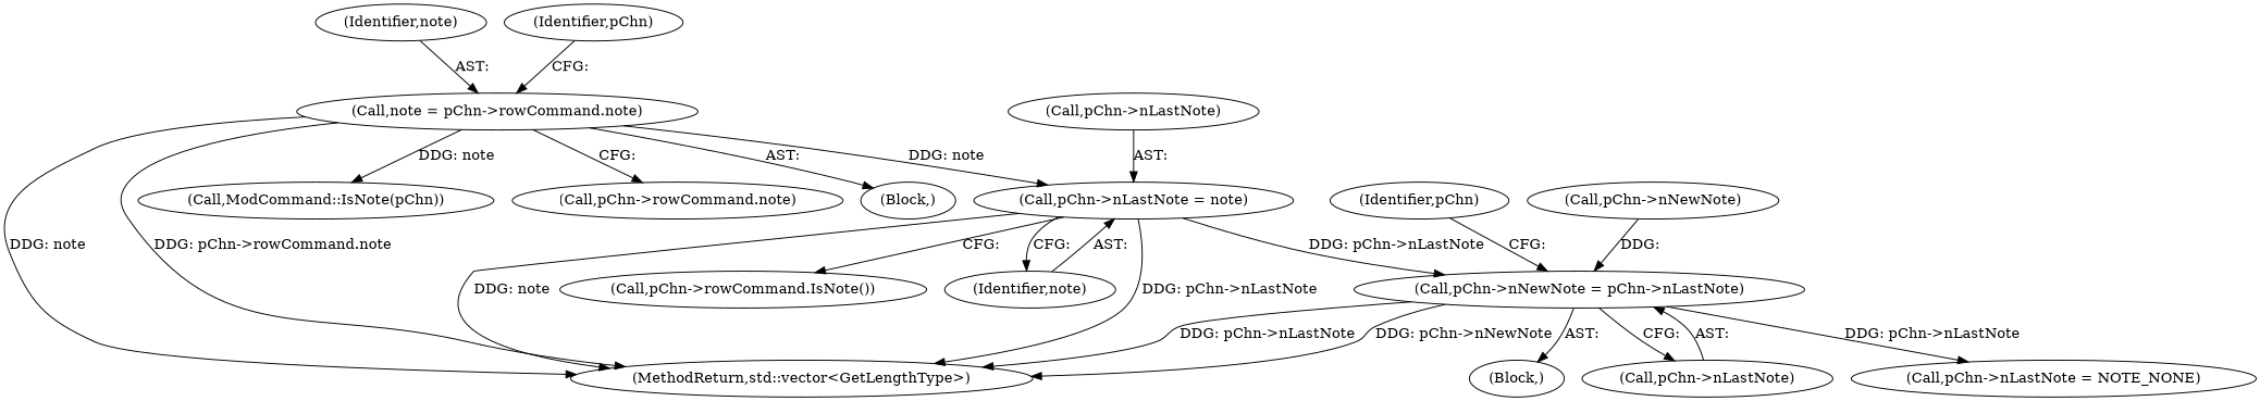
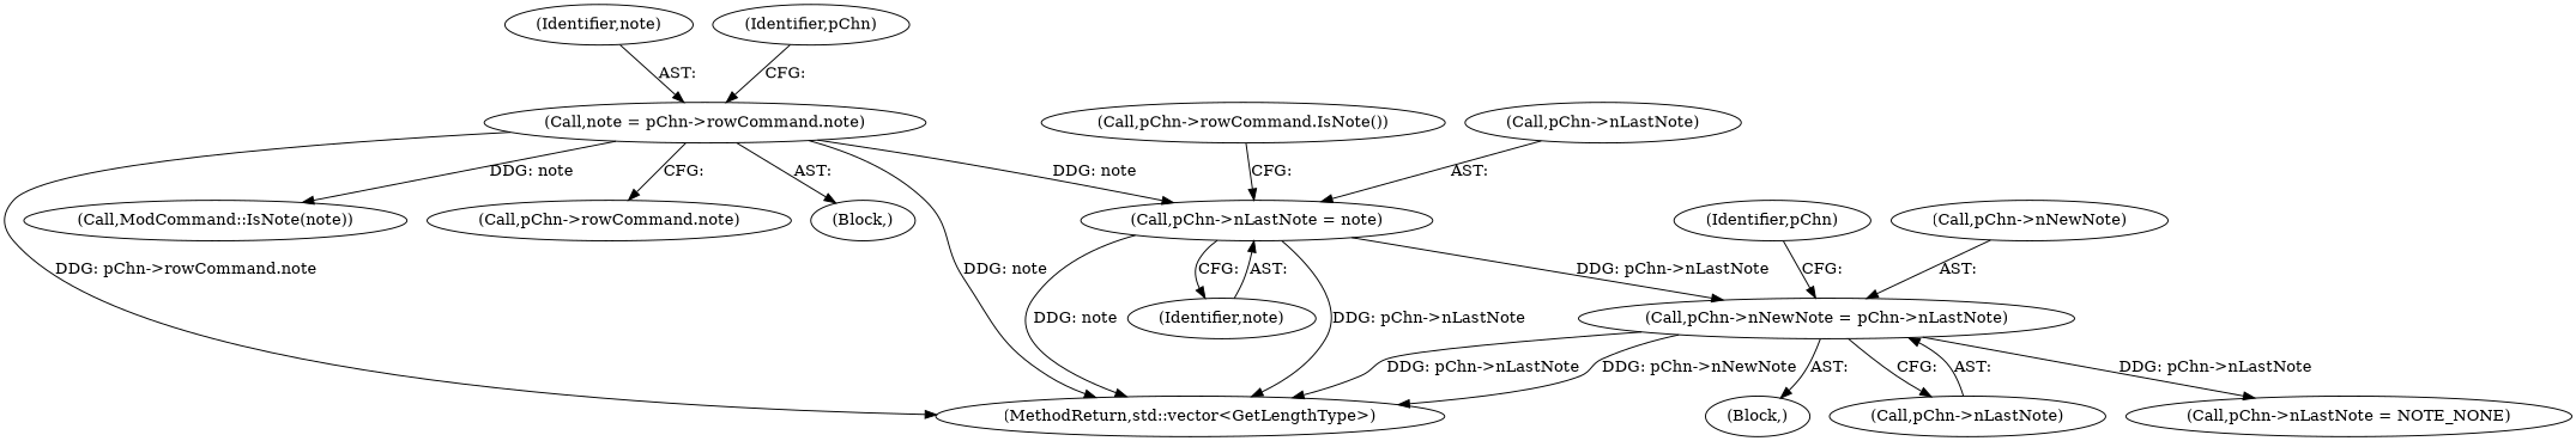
  digraph {
    n1 [label="(Call,pChn->nLastNote = note)"]
    n2 [label="(Call,pChn->nNewNote = pChn->nLastNote)"]
    n3 [label="(Identifier,note)"]
    n4 [label="(MethodReturn,std::vector<GetLengthType>)"]
    n5 [label="(Block,)"]
    n6 [label="(Call,pChn->nLastNote)"]
    n7 [label="(Call,pChn->nLastNote = NOTE_NONE)"]
    n8 [label="(Call,note = pChn->rowCommand.note)"]
-   n9 [label="(Call,ModCommand::IsNote(pChn))"]
+   n9 [label="(Call,ModCommand::IsNote(note))"]
    n10 [label="(Call,pChn->rowCommand.note)"]
    n11 [label="(Block,)"]
    n12 [label="(Identifier,pChn)"]
    n13 [label="(Identifier,note)"]
    n14 [label="(Identifier,pChn)"]
    n15 [label="(Call,pChn->rowCommand.IsNote())"]
    n16 [label="(Call,pChn->nNewNote)"]
    n17 [label="(Call,pChn->nLastNote)"]
    n1 -> n2 [label="DDG: pChn->nLastNote"]
    n1 -> n3 [label="CFG: "]
    n1 -> n4 [label="DDG: pChn->nLastNote"]
    n1 -> n4 [label="DDG: note"]
    n2 -> n4 [label="DDG: pChn->nLastNote"]
    n2 -> n4 [label="DDG: pChn->nNewNote"]
    n2 -> n5 [label="AST: "]
    n2 -> n6 [label="CFG: "]
    n2 -> n7 [label="DDG: pChn->nLastNote"]
    n3 -> n1 [label="AST: "]
    n6 -> n2 [label="AST: "]
    n8 -> n1 [label="DDG: note"]
    n8 -> n4 [label="DDG: note"]
    n8 -> n4 [label="DDG: pChn->rowCommand.note"]
    n8 -> n9 [label="DDG: note"]
    n8 -> n10 [label="CFG: "]
    n8 -> n11 [label="AST: "]
    n12 -> n2 [label="CFG: "]
    n13 -> n8 [label="AST: "]
    n14 -> n8 [label="CFG: "]
-   n1 -> n15 [label="CFG: "]
-   n16 -> n2 [label="DDG: "]
+   n15 -> n1 [label="CFG: "]
+   n16 -> n2 [label="AST: "]
    n17 -> n1 [label="AST: "]
  }
